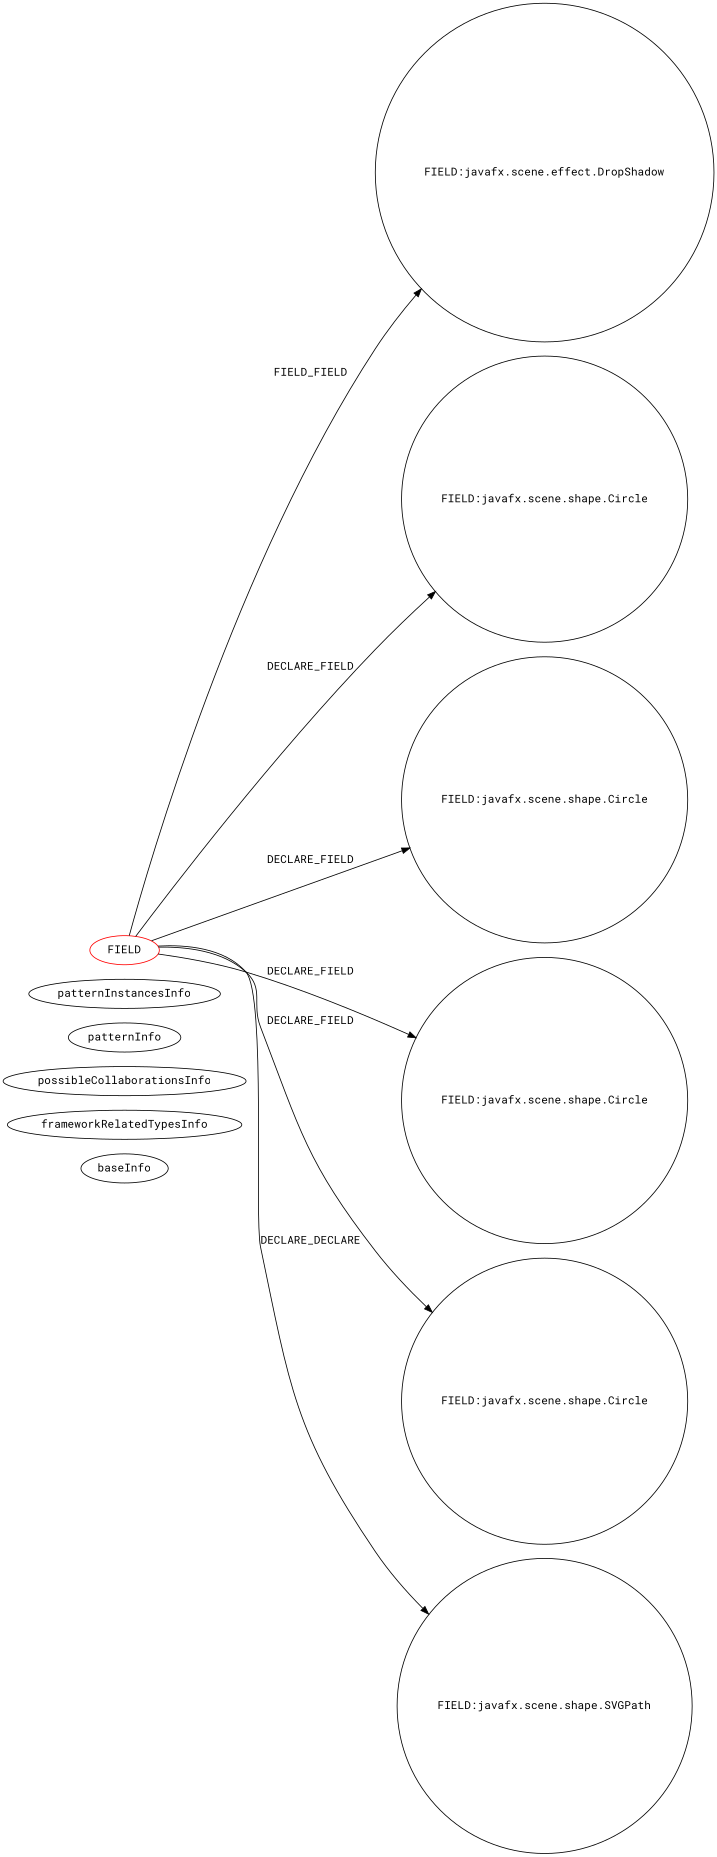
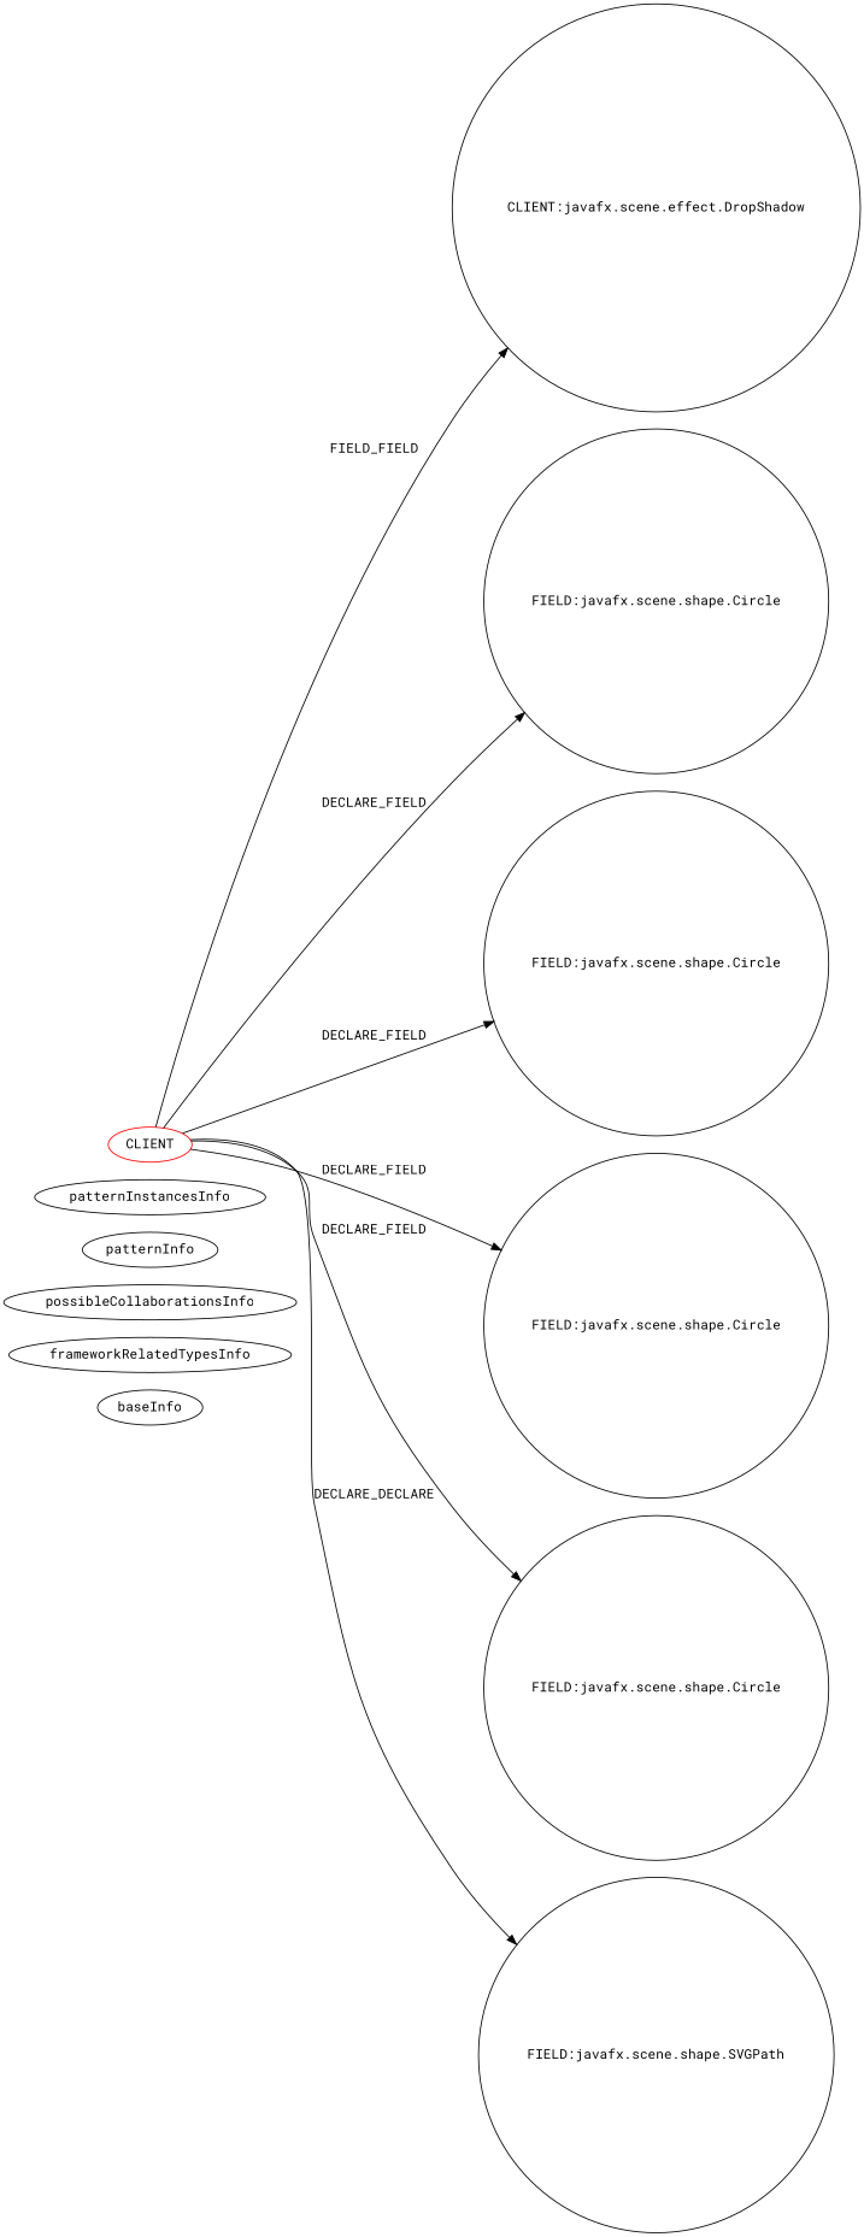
  digraph {
    fontname="Roboto Mono"
    rankdir=LR
    node [fontname="Roboto Mono" isFrameworkType=false vertexType=FIELD_DECLARATION]
    edge [fontname="Roboto Mono"]
    baseInfo [category=pattern graphId=3883 isAnonymous=false possibleRelation=false isFrameworkType="" vertexType=""]
    frameworkRelatedTypesInfo [isFrameworkType="" vertexType=""]
    possibleCollaborationsInfo [isFrameworkType="" vertexType=""]
    patternInfo [frequency=2.0 patternRootClient=0 isFrameworkType="" vertexType=""]
    patternInstancesInfo [0="AMITCCILGITHUB-Contacts~/AMITCCILGITHUB-Contacts/Contacts-master/Contacts/src/org/apandey/preloader/Loading.java~Loading~34" 1="MrLoNee-RadialFx~/MrLoNee-RadialFx/RadialFx-master/src/com/mrlonee/radialfx/thermostat/NestNoCss.java~NestNoCss~985" isFrameworkType="" vertexType=""]
-   n6 [label="FIELD:javafx.scene.effect.DropShadow" shape=circle]
-   n7 [color=red label=FIELD vertexType=ROOT_CLIENT_CLASS_DECLARATION]
+   n6 [label="CLIENT:javafx.scene.effect.DropShadow" shape=circle]
+   n7 [color=red label=CLIENT vertexType=ROOT_CLIENT_CLASS_DECLARATION]
    n8 [label="FIELD:javafx.scene.shape.Circle" shape=circle]
    n9 [label="FIELD:javafx.scene.shape.Circle" shape=circle]
    n10 [label="FIELD:javafx.scene.shape.Circle" shape=circle]
    n11 [label="FIELD:javafx.scene.shape.Circle" shape=circle]
    n12 [label="FIELD:javafx.scene.shape.SVGPath" shape=circle]
    n7 -> n6 [label=FIELD_FIELD]
    n7 -> n8 [label=DECLARE_FIELD]
    n7 -> n9 [label=DECLARE_FIELD]
    n7 -> n10 [label=DECLARE_FIELD]
    n7 -> n11 [label=DECLARE_FIELD]
    n7 -> n12 [label=DECLARE_DECLARE]
  }
